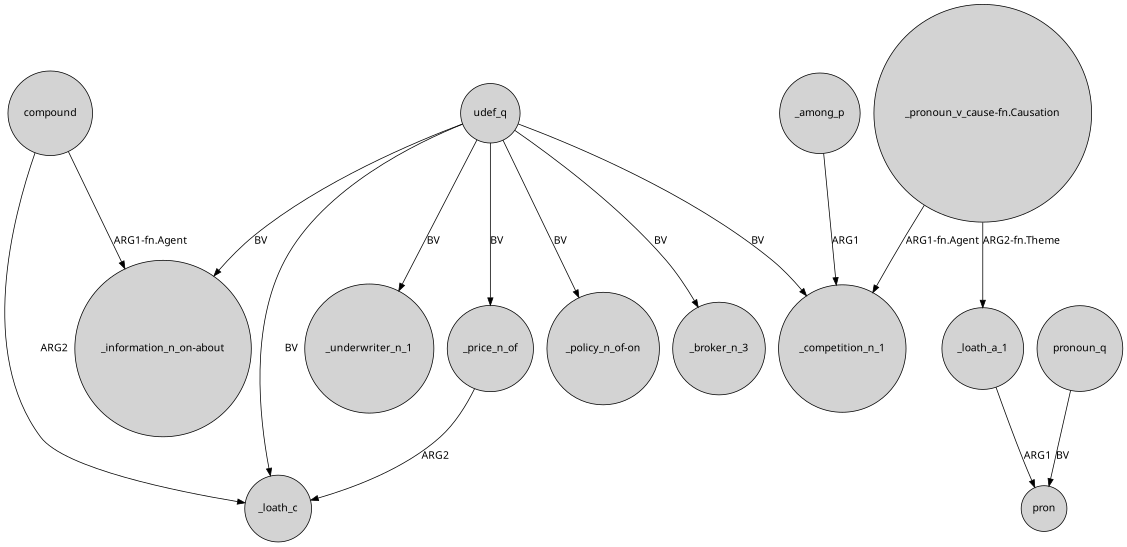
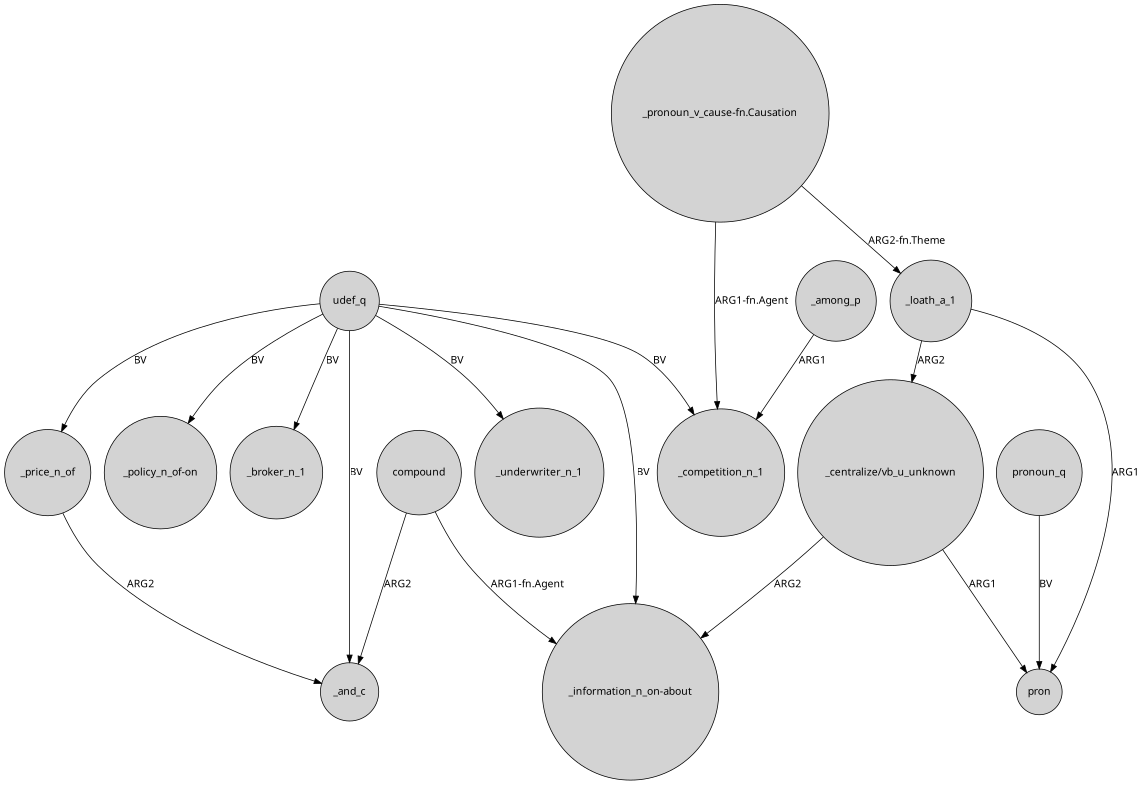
  digraph {
    fontname="Noto Sans"
    node [fontname="Noto Sans" shape=circle style=filled]
    edge [fontname="Noto Sans"]
    compound
-   _and_c [label=_loath_c]
+   _and_c
    "_information_n_on-about"
    _among_p
    _competition_n_1
    udef_q
    _underwriter_n_1
    _price_n_of
    "_policy_n_of-on"
-   _broker_n_1 [label=_broker_n_3]
+   _broker_n_1
+   "_centralize/vb_u_unknown"
    pron
    pronoun_q
    n14 [label="_pronoun_v_cause-fn.Causation"]
    _loath_a_1
    compound -> _and_c [label=ARG2]
    compound -> "_information_n_on-about" [label="ARG1-fn.Agent"]
    _among_p -> _competition_n_1 [label=ARG1]
    udef_q -> _and_c [label=BV]
    udef_q -> "_information_n_on-about" [label=BV]
    udef_q -> _competition_n_1 [label=BV]
    udef_q -> _underwriter_n_1 [label=BV]
    udef_q -> _price_n_of [label=BV]
    udef_q -> "_policy_n_of-on" [label=BV]
    udef_q -> _broker_n_1 [label=BV]
    _price_n_of -> _and_c [label=ARG2]
+   "_centralize/vb_u_unknown" -> "_information_n_on-about" [label=ARG2]
+   "_centralize/vb_u_unknown" -> pron [label=ARG1]
    pronoun_q -> pron [label=BV]
    n14 -> _competition_n_1 [label="ARG1-fn.Agent"]
    n14 -> _loath_a_1 [label="ARG2-fn.Theme"]
+   _loath_a_1 -> "_centralize/vb_u_unknown" [label=ARG2]
    _loath_a_1 -> pron [label=ARG1]
  }
